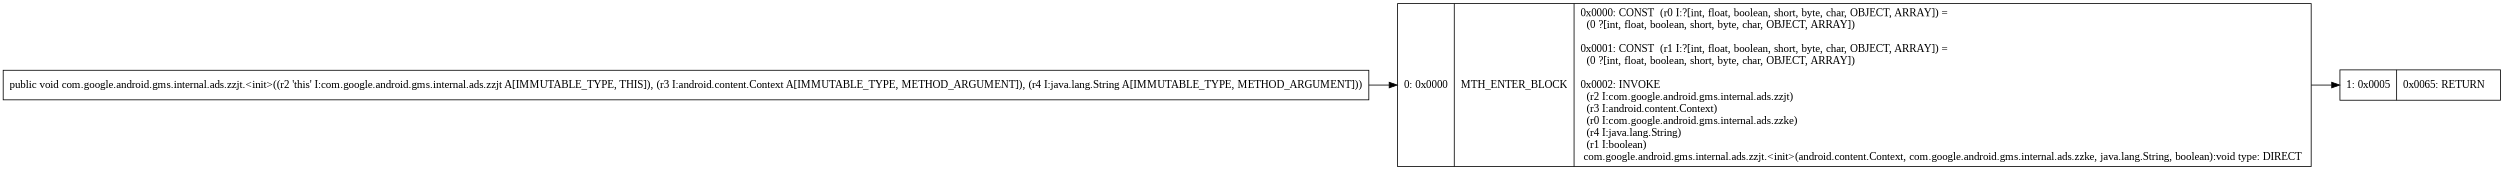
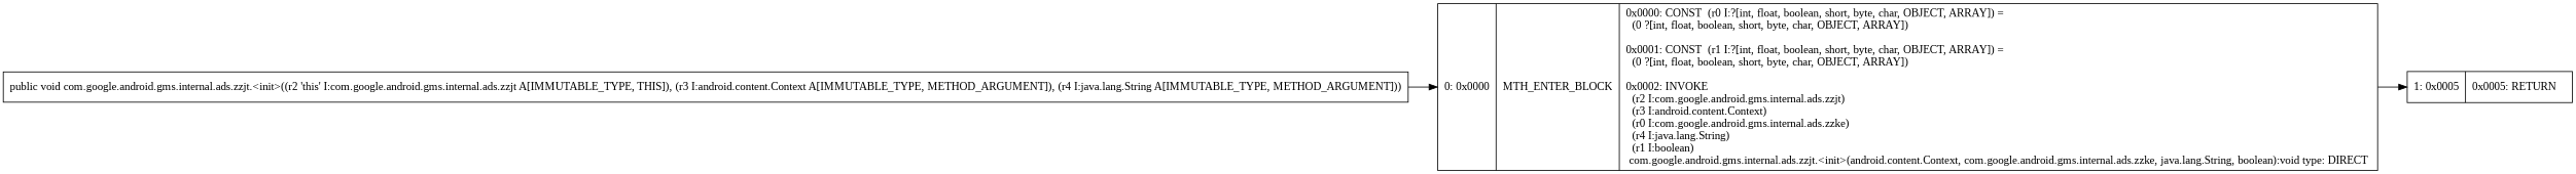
  digraph {
    rankdir=LR
    fontname="Liberation Serif"
    node [shape=record fontname="Liberation Serif"]
    edge [fontname="Liberation Serif"]
    n1 [label="{0\:\ 0x0000|MTH_ENTER_BLOCK\l|0x0000: CONST  (r0 I:?[int, float, boolean, short, byte, char, OBJECT, ARRAY]) = \l  (0 ?[int, float, boolean, short, byte, char, OBJECT, ARRAY])\l \l0x0001: CONST  (r1 I:?[int, float, boolean, short, byte, char, OBJECT, ARRAY]) = \l  (0 ?[int, float, boolean, short, byte, char, OBJECT, ARRAY])\l \l0x0002: INVOKE  \l  (r2 I:com.google.android.gms.internal.ads.zzjt)\l  (r3 I:android.content.Context)\l  (r0 I:com.google.android.gms.internal.ads.zzke)\l  (r4 I:java.lang.String)\l  (r1 I:boolean)\l com.google.android.gms.internal.ads.zzjt.\<init\>(android.content.Context, com.google.android.gms.internal.ads.zzke, java.lang.String, boolean):void type: DIRECT \l}"]
-   n2 [label="{1\:\ 0x0005|0x0065: RETURN   \l}"]
+   n2 [label="{1\:\ 0x0005|0x0005: RETURN   \l}"]
    n3 [label="{public void com.google.android.gms.internal.ads.zzjt.\<init\>((r2 'this' I:com.google.android.gms.internal.ads.zzjt A[IMMUTABLE_TYPE, THIS]), (r3 I:android.content.Context A[IMMUTABLE_TYPE, METHOD_ARGUMENT]), (r4 I:java.lang.String A[IMMUTABLE_TYPE, METHOD_ARGUMENT])) }"]
    n1 -> n2
    n3 -> n1
  }
